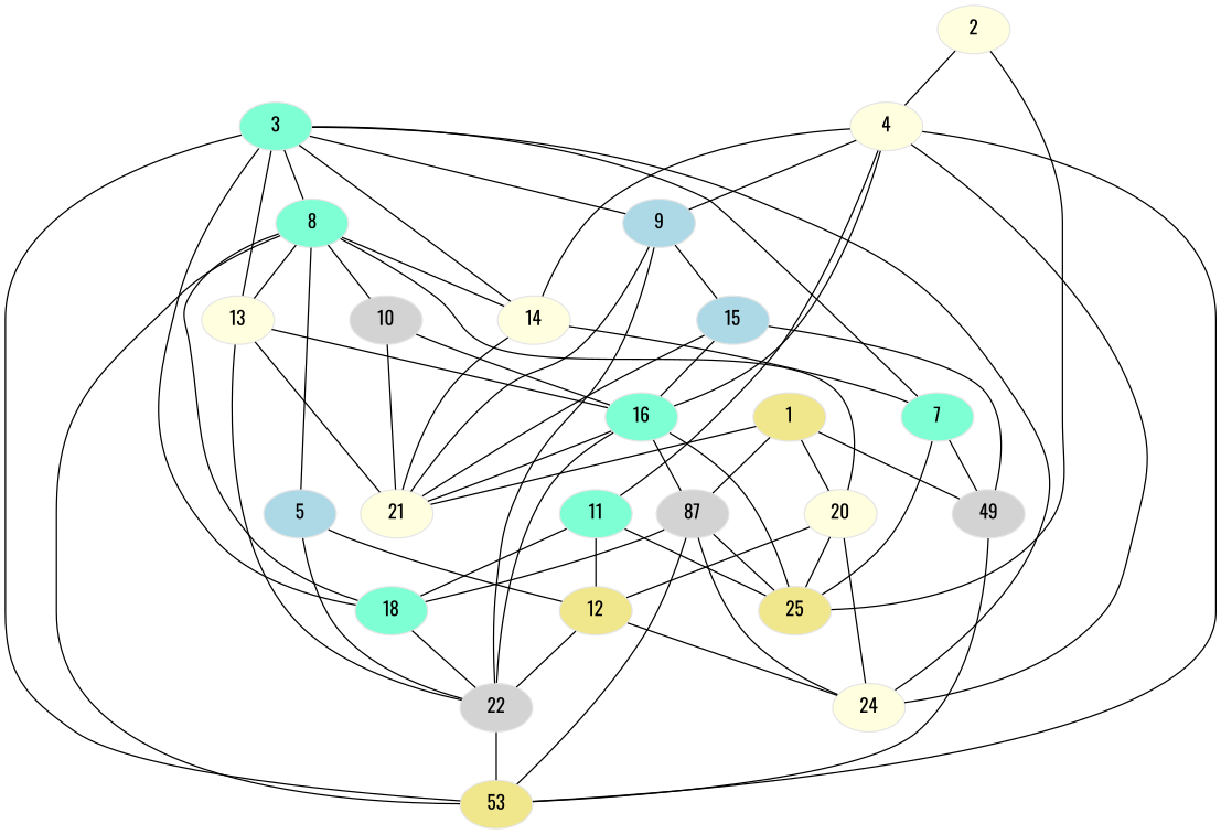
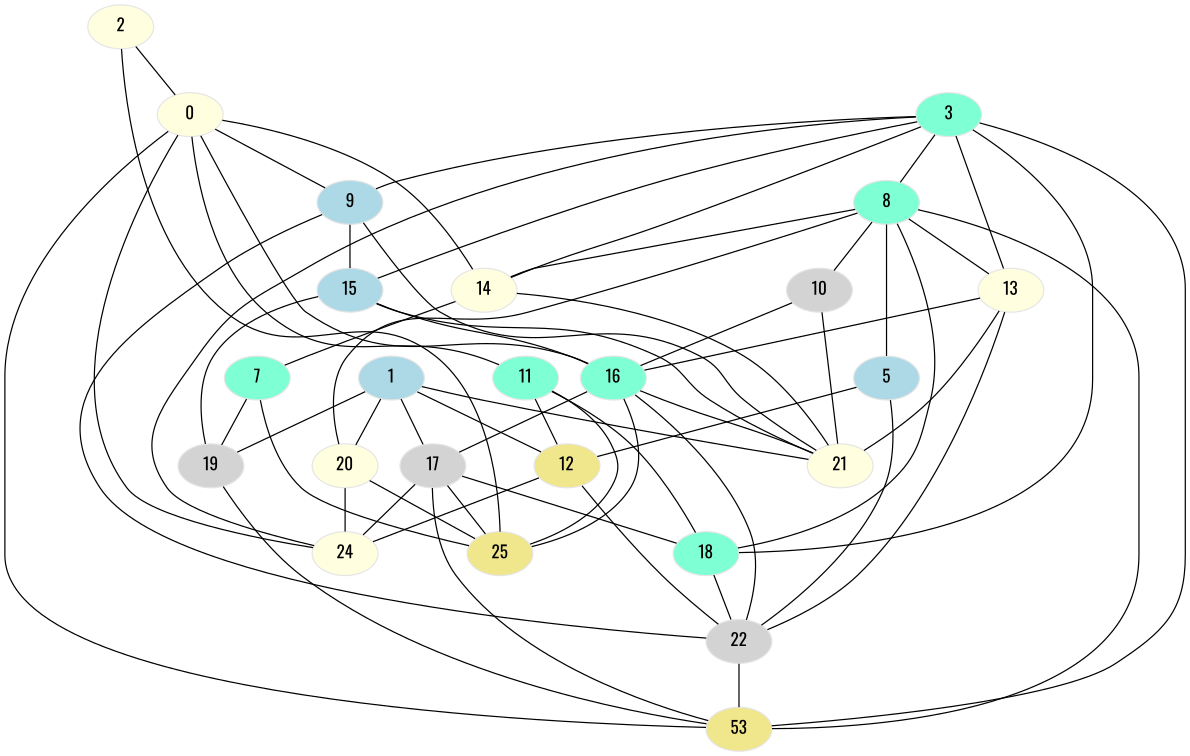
  graph {
    fontname=Oswald
    node [color=gray90 fillcolor=lightyellow fontname=Oswald style=filled]
    edge [fontname=Oswald weight=1.0]
-   1 [fillcolor=khaki]
+   1 [fillcolor=lightblue]
    12 [fillcolor=khaki]
-   17 [fillcolor=lightgrey label=87]
-   19 [fillcolor=lightgrey label=49]
+   17 [fillcolor=lightgrey]
+   19 [fillcolor=lightgrey]
    20
    21
    24
    22 [fillcolor=lightgrey]
    25 [fillcolor=khaki]
    18 [fillcolor=aquamarine]
    n11 [fillcolor=khaki label=53]
    2
-   4
+   4 [label=0]
    9 [fillcolor=lightblue]
    14
    11 [fillcolor=aquamarine]
    16 [fillcolor=aquamarine]
    3 [fillcolor=aquamarine]
    8 [fillcolor=aquamarine]
    13
    15 [fillcolor=lightblue]
    5 [fillcolor=lightblue]
    10 [fillcolor=lightgrey]
    7 [fillcolor=aquamarine]
-   20 -- 12
+   1 -- 12
    1 -- 17
    1 -- 19
    1 -- 20
    1 -- 21
    12 -- 24
    12 -- 22 [weight=2.0]
    17 -- 24
    17 -- 25
    17 -- 18
    17 -- n11
    19 -- n11
    20 -- 24
    20 -- 25
    22 -- n11
    18 -- 22
    2 -- 25
    2 -- 4
    4 -- 24
    4 -- n11
    4 -- 9
    4 -- 14
    4 -- 11
    4 -- 16
    9 -- 21
    9 -- 22
    9 -- 15
    14 -- 21
    14 -- 7
    11 -- 12
    11 -- 25
    11 -- 18
    16 -- 17
    16 -- 21
    16 -- 22 [weight=2.0]
    16 -- 25
    3 -- 24
    3 -- 18 [weight=2.0]
    3 -- n11 [weight=2.0]
    3 -- 9
    3 -- 14
    3 -- 8
    3 -- 13
-   3 -- 7
+   3 -- 15
    8 -- 20 [weight=2.0]
    8 -- 18
    8 -- n11
    8 -- 14
    8 -- 13
    8 -- 5
    8 -- 10
    13 -- 21
    13 -- 22
    13 -- 16
    15 -- 19
    15 -- 21
    15 -- 16
    5 -- 12
    5 -- 22
    10 -- 21
    10 -- 16
    7 -- 19
    7 -- 25
  }
